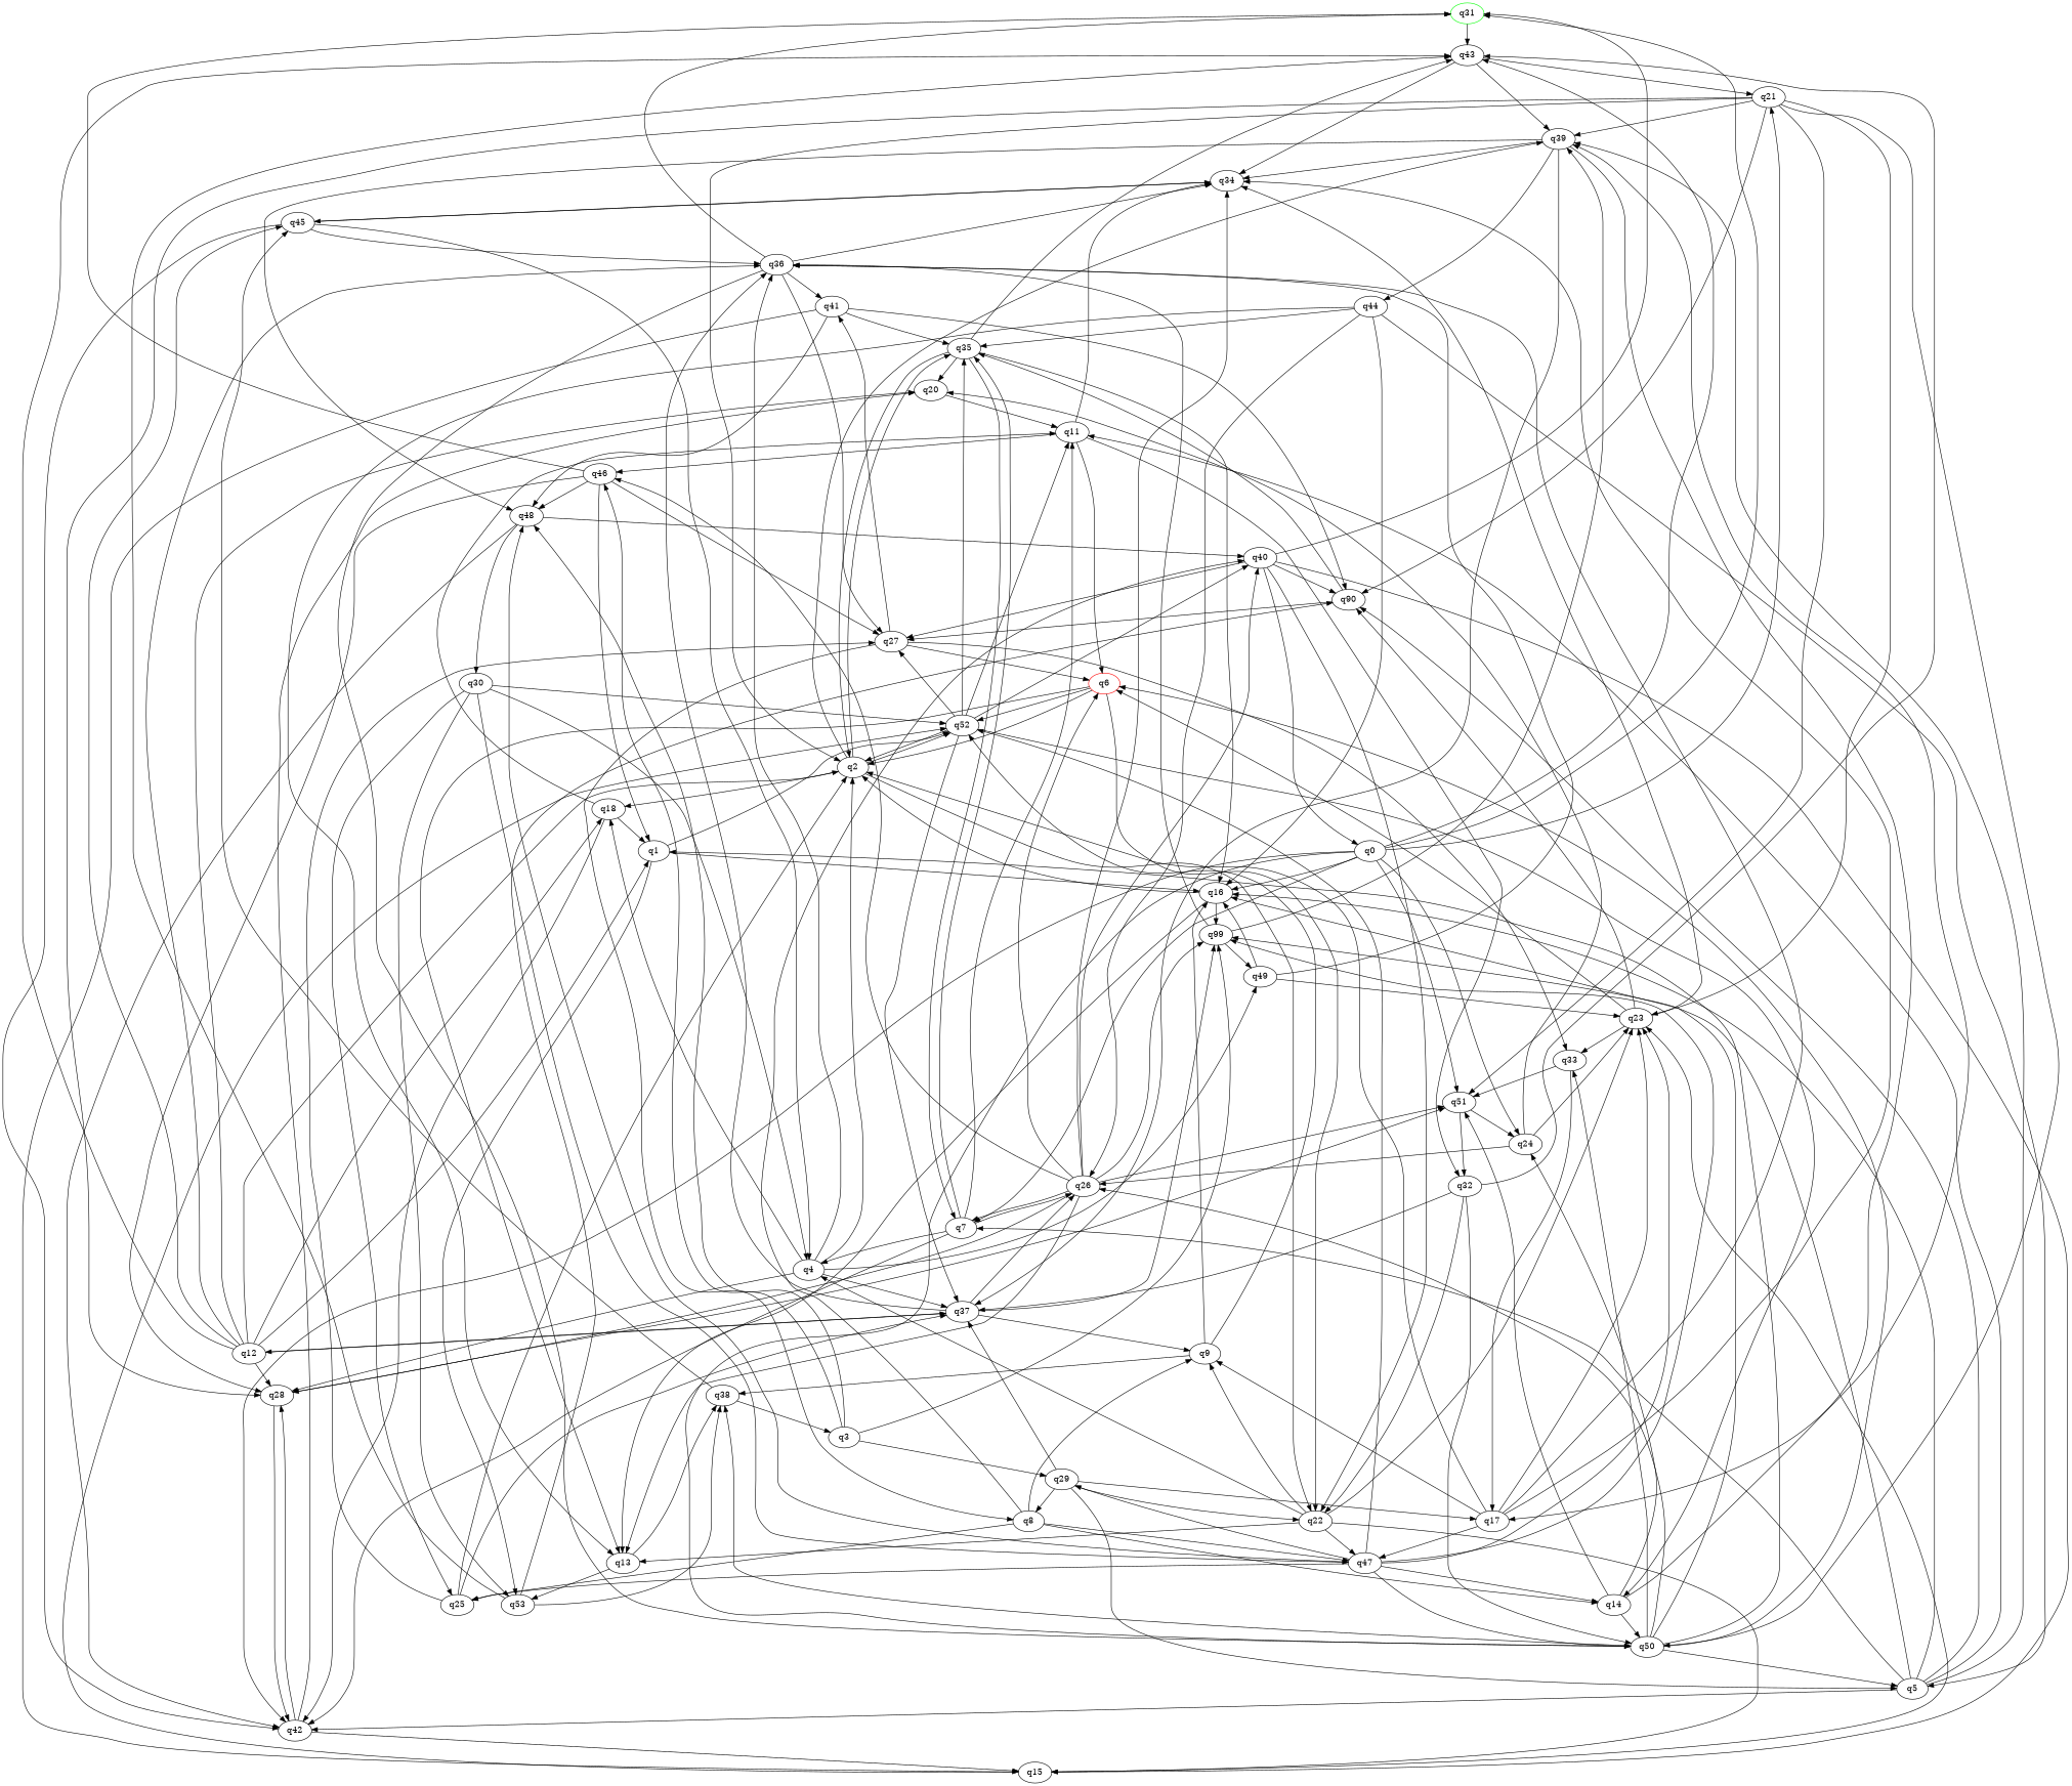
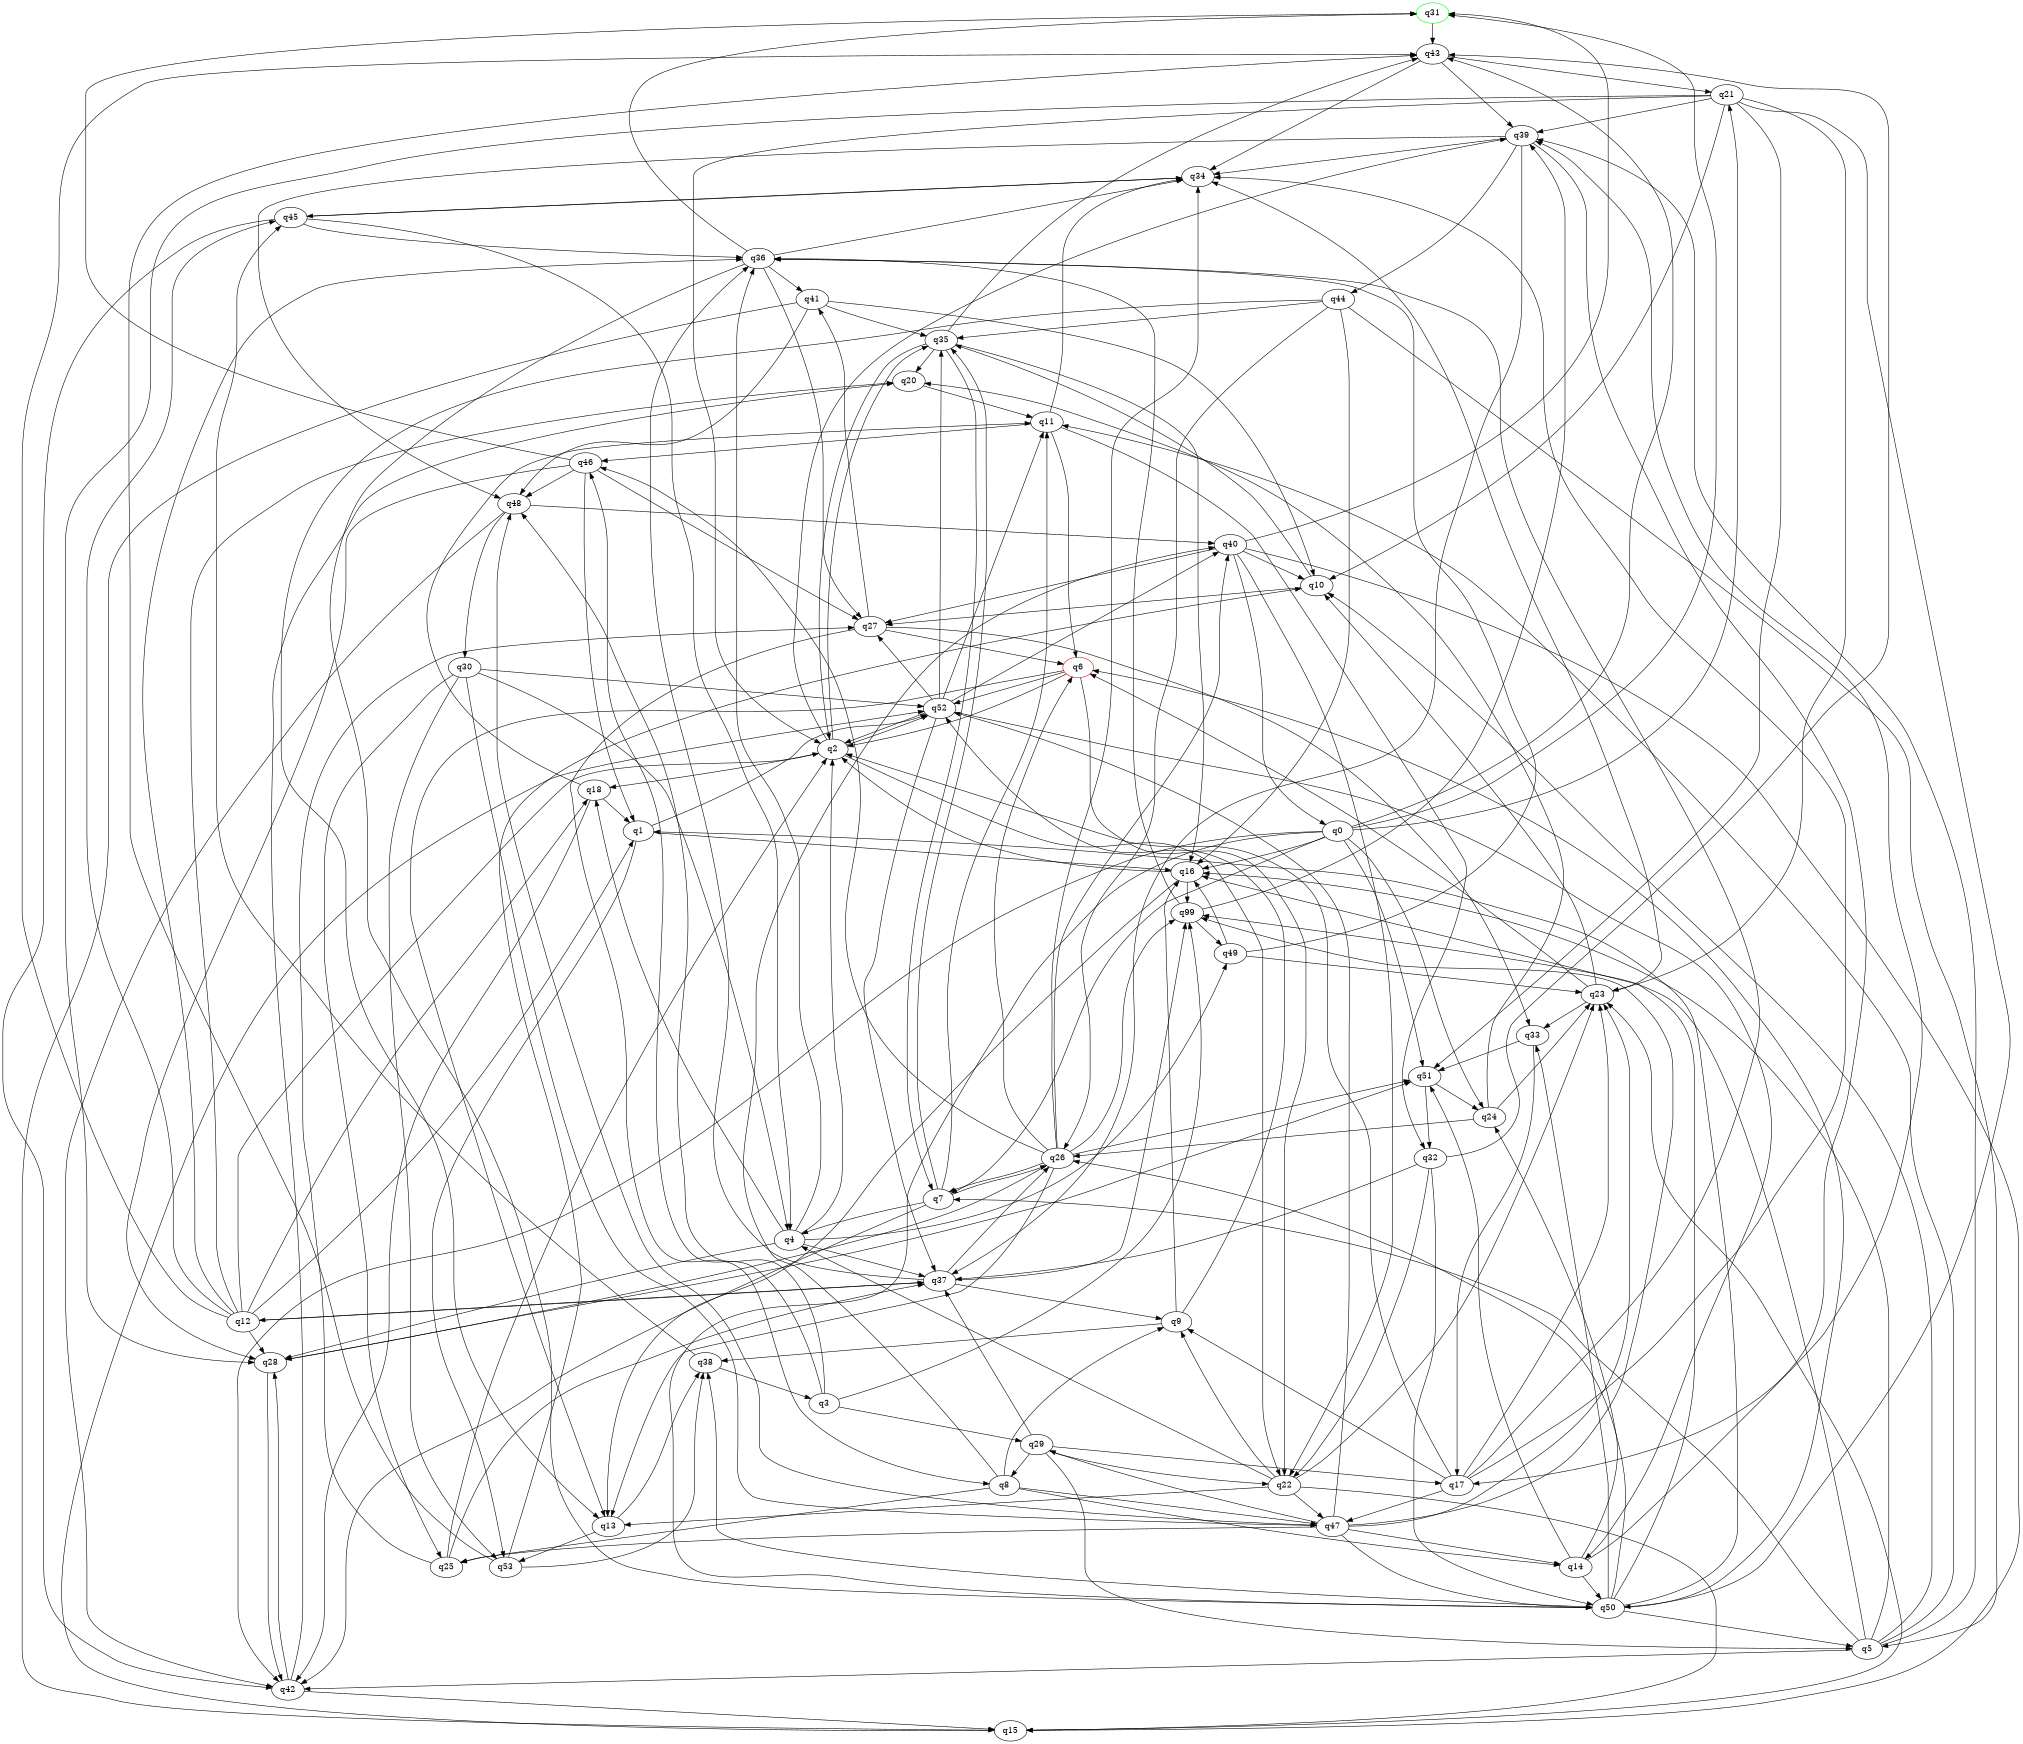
  digraph {
    q31 [color=green initial=1]
    q43
    q21
    q39
    q34
    q6 [color=red final=1]
    q52
    q2
    q22
    q13
    q35
    q11
    q37
    q14
    q40
    q27
    q18
    q4
    q23
    q15
    q9
    q47
    q38
    q53
    q0
    q7
    q16
    q24
    q42
    q50
    q51
    q26
    n33 [label=q99]
    q28
-   q10 [label=q90]
+   q10
    q20
    q1
    q5
    q33
    q32
    q36
    q49
    q46
    q48
    q17
    q44
    q45
    q3
    q12
    q8
    q41
    q29
    q25
    q30
    q31 -> q43
    q43 -> q21
    q43 -> q39
    q43 -> q34
    q21 -> q39
    q21 -> q2
    q21 -> q23
    q21 -> q50
    q21 -> q51
    q21 -> q28
    q21 -> q10
    q39 -> q34
    q39 -> q37
    q39 -> q48
    q39 -> q17
    q39 -> q44
    q34 -> q45
    q6 -> q52
    q6 -> q2
    q6 -> q22
    q6 -> q13
    q52 -> q2
    q52 -> q35
    q52 -> q11
    q52 -> q37
    q52 -> q14
    q52 -> q40
    q52 -> q27
    q2 -> q39
    q2 -> q52
    q2 -> q22
    q2 -> q35
    q2 -> q18
    q22 -> q13
    q22 -> q4
    q22 -> q23
    q22 -> q15
    q22 -> q9
    q22 -> q47
    q13 -> q38
    q13 -> q53
    q35 -> q43
    q35 -> q2
    q35 -> q7
    q35 -> q16
    q35 -> q20
    q11 -> q34
    q11 -> q6
    q11 -> q32
    q11 -> q46
    q37 -> q9
    q37 -> q26
    q37 -> n33
    q37 -> q36
    q37 -> q12
    q14 -> q39
    q14 -> q24
    q14 -> q50
    q14 -> q51
    q40 -> q31
    q40 -> q22
    q40 -> q27
    q40 -> q15
    q40 -> q0
    q40 -> q10
    q27 -> q6
    q27 -> q33
    q27 -> q8
    q27 -> q41
    q18 -> q11
    q18 -> q42
    q18 -> q1
    q4 -> q2
    q4 -> q37
    q4 -> q18
    q4 -> q28
    q4 -> q36
    q4 -> q49
    q23 -> q34
    q23 -> q6
    q23 -> q10
    q23 -> q33
    q15 -> q52
    q15 -> q23
    q9 -> q52
    q9 -> q38
    q9 -> q16
    q47 -> q52
    q47 -> q14
    q47 -> q23
    q47 -> q50
    q47 -> n33
    q47 -> q48
    q47 -> q29
    q47 -> q25
    q38 -> q45
    q38 -> q3
    q53 -> q43
    q53 -> q38
    q53 -> q10
    q0 -> q31
    q0 -> q43
    q0 -> q21
    q0 -> q7
    q0 -> q16
    q0 -> q24
    q0 -> q42
    q0 -> q50
    q0 -> q51
    q7 -> q35
    q7 -> q11
    q7 -> q4
    q7 -> q42
    q7 -> q26
    q16 -> q2
    q16 -> q13
    q16 -> n33
    q24 -> q23
    q24 -> q26
    q24 -> q20
    q42 -> q15
    q42 -> q28
    q42 -> q20
    q50 -> q6
    q50 -> q38
    q50 -> q16
    q50 -> q26
    q50 -> q1
    q50 -> q5
    q50 -> q33
    q51 -> q24
    q51 -> q32
    q26 -> q34
    q26 -> q6
    q26 -> q13
    q26 -> q40
    q26 -> q7
    q26 -> q51
    q26 -> n33
    q26 -> q28
    q26 -> q46
    n33 -> q39
    n33 -> q36
    n33 -> q49
    q28 -> q42
    q28 -> q51
    q10 -> q35
    q10 -> q27
    q20 -> q11
    q1 -> q52
    q1 -> q53
    q1 -> q16
    q5 -> q39
    q5 -> q11
    q5 -> q7
    q5 -> q16
    q5 -> q42
    q5 -> n33
    q5 -> q10
    q33 -> q51
    q33 -> q17
    q32 -> q43
    q32 -> q22
    q32 -> q37
    q32 -> q50
    q36 -> q31
    q36 -> q34
    q36 -> q27
    q36 -> q50
    q36 -> q41
    q49 -> q23
    q49 -> q16
    q49 -> q36
    q46 -> q31
    q46 -> q27
    q46 -> q28
    q46 -> q1
    q46 -> q48
    q48 -> q40
    q48 -> q42
    q48 -> q30
    q17 -> q34
    q17 -> q2
    q17 -> q23
    q17 -> q9
    q17 -> q47
    q17 -> q36
    q44 -> q13
    q44 -> q35
    q44 -> q16
    q44 -> q26
    q44 -> q5
    q45 -> q34
    q45 -> q4
    q45 -> q42
    q45 -> q36
    q3 -> n33
    q3 -> q46
    q3 -> q48
    q3 -> q29
    q12 -> q43
    q12 -> q2
    q12 -> q37
    q12 -> q18
    q12 -> q28
    q12 -> q20
    q12 -> q1
    q12 -> q36
    q12 -> q45
    q8 -> q14
    q8 -> q40
    q8 -> q9
    q8 -> q47
    q8 -> q25
    q41 -> q35
    q41 -> q15
    q41 -> q10
    q41 -> q48
    q29 -> q22
    q29 -> q37
    q29 -> q5
    q29 -> q17
    q29 -> q8
    q25 -> q2
    q25 -> q37
    q25 -> q27
    q30 -> q52
    q30 -> q4
    q30 -> q47
    q30 -> q53
    q30 -> q25
  }
